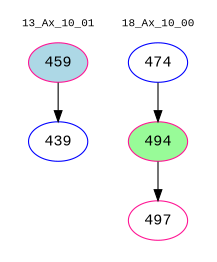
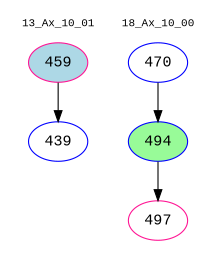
  digraph {
    fontname="Liberation Mono"
    node [color=blue fillcolor=white fontname="Liberation Mono" style=filled]
    edge [color=black fontname="Liberation Mono"]
    n1 [color=deeppink fillcolor=lightblue label=459]
    n2 [label=439]
-   n3 [label=474]
-   n4 [color=deeppink fillcolor=palegreen label=494]
+   n3 [label=470]
+   n4 [fillcolor=palegreen label=494]
    n5 [color=deeppink label=497]
    subgraph cluster_1 {
      color=white
      fontsize=10
      label="13_Ax_10_01"
      n1
      n2
    }
    subgraph cluster_2 {
      color=white
      fontsize=10
      label="18_Ax_10_00"
      n3
      n4
      n5
    }
    n1 -> n2
    n3 -> n4
    n4 -> n5
  }
